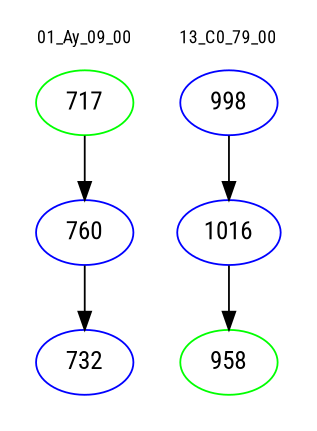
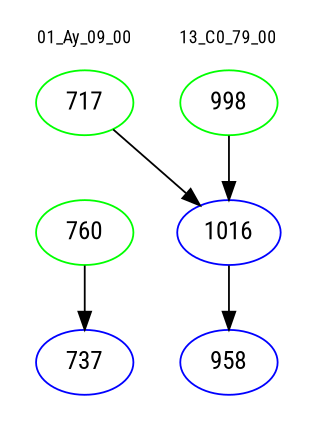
  digraph {
    fontname="Roboto Condensed"
    node [color=blue fontname="Roboto Condensed"]
    edge [color=black fontname="Roboto Condensed"]
    n1 [color=green label=717]
-   n2 [label=760]
-   n3 [label=732]
-   n4 [label=998]
+   n2 [color=green label=760]
+   n3 [label=737]
+   n4 [color=green label=998]
    n5 [label=1016]
-   n6 [color=green label=958]
+   n6 [label=958]
    subgraph cluster_1 {
      color=white
      fontsize=10
      label="01_Ay_09_00"
      n1
      n2
      n3
    }
    subgraph cluster_2 {
      color=white
      fontsize=10
      label="13_C0_79_00"
      n4
      n5
      n6
    }
-   n1 -> n2
+   n1 -> n5
    n2 -> n3
    n4 -> n5
    n5 -> n6
  }
